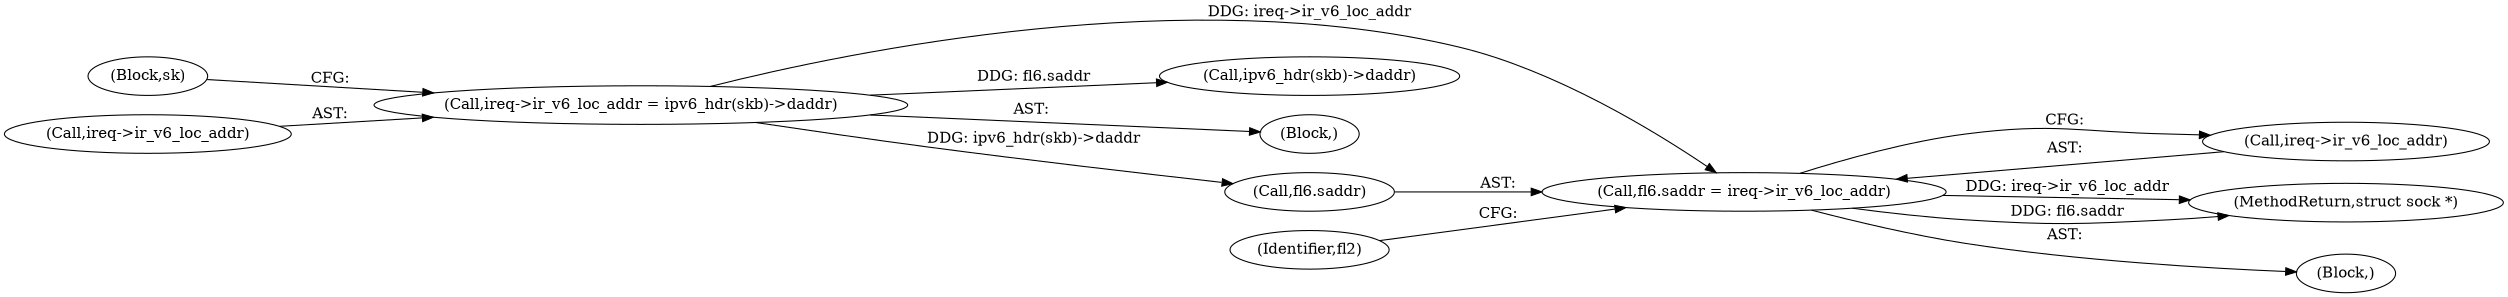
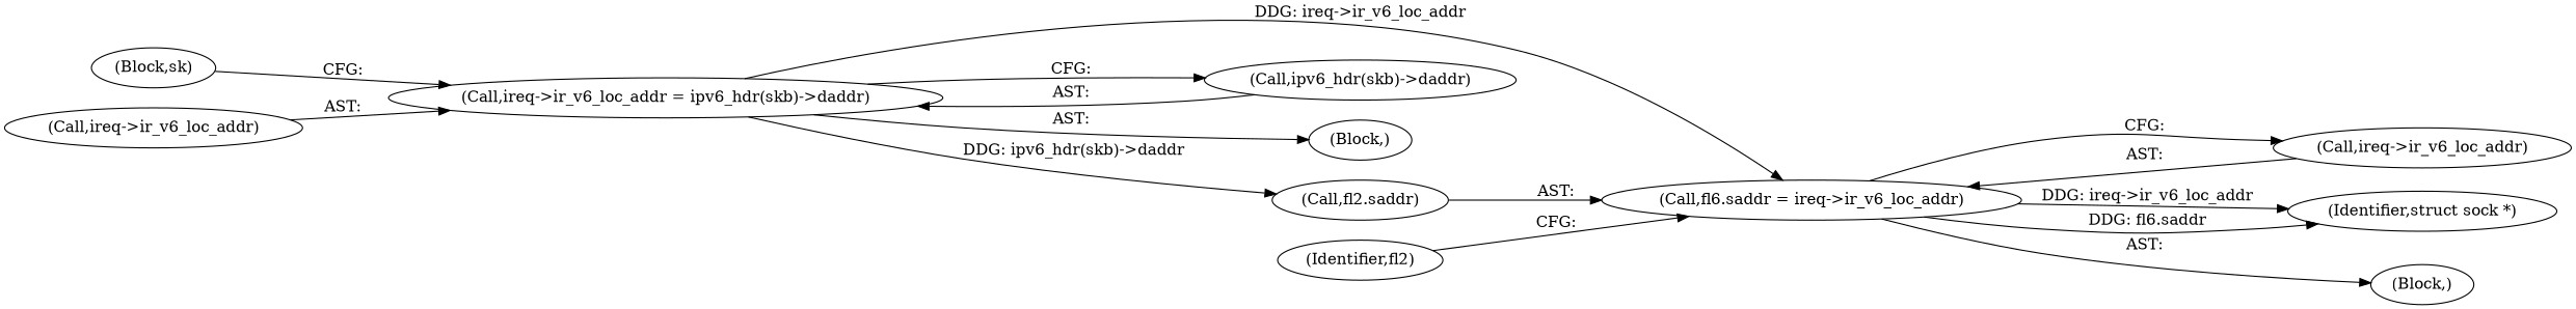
  digraph {
    rankdir=LR
    n1 [label="(Call,fl6.saddr = ireq->ir_v6_loc_addr)"]
    n2 [label="(Call,ireq->ir_v6_loc_addr)"]
-   n3 [label="(MethodReturn,struct sock *)"]
+   n3 [label="(Identifier,struct sock *)"]
    n4 [label="(Block,)"]
    n5 [label="(Call,ireq->ir_v6_loc_addr = ipv6_hdr(skb)->daddr)"]
    n6 [label="(Call,ipv6_hdr(skb)->daddr)"]
    n7 [label="(Block,)"]
-   n8 [label="(Call,fl6.saddr)"]
+   n8 [label="(Call,fl2.saddr)"]
    n9 [label="(Identifier,fl2)"]
    n10 [label="(Block,sk)"]
    n11 [label="(Call,ireq->ir_v6_loc_addr)"]
    n1 -> n2 [label="CFG: "]
    n1 -> n3 [label="DDG: ireq->ir_v6_loc_addr"]
    n1 -> n3 [label="DDG: fl6.saddr"]
    n1 -> n4 [label="AST: "]
    n2 -> n1 [label="AST: "]
    n5 -> n1 [label="DDG: ireq->ir_v6_loc_addr"]
-   n5 -> n6 [label="DDG: fl6.saddr"]
+   n5 -> n6 [label="CFG: "]
    n5 -> n7 [label="AST: "]
    n5 -> n8 [label="DDG: ipv6_hdr(skb)->daddr"]
+   n6 -> n5 [label="AST: "]
    n8 -> n1 [label="AST: "]
    n9 -> n1 [label="CFG: "]
    n10 -> n5 [label="CFG: "]
    n11 -> n5 [label="AST: "]
  }
